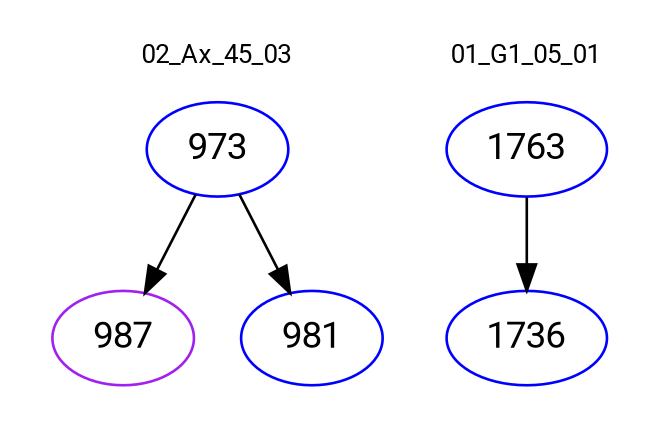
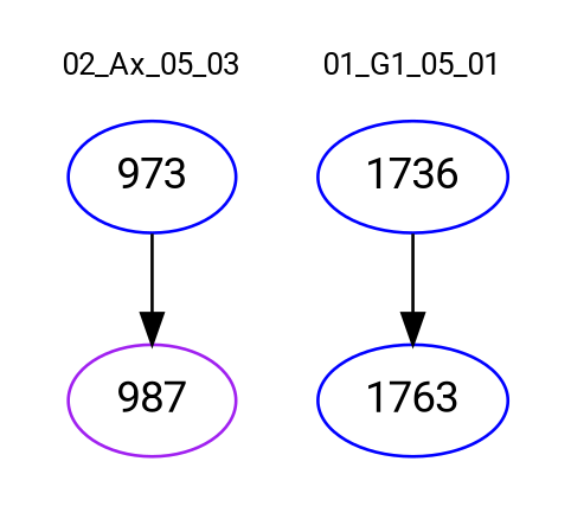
  digraph {
    fontname=Roboto
    node [color=blue fontname=Roboto]
    edge [color=black fontname=Roboto]
    n1 [label=973]
    n2 [color=purple label=987]
-   n3 [label=981]
    n4 [label=1736]
    n5 [label=1763]
    subgraph cluster_1 {
      color=white
      fontsize=10
-     label="02_Ax_45_03"
+     label="02_Ax_05_03"
      n1
      n2
-     n3
    }
    subgraph cluster_2 {
      color=white
      fontsize=10
      label="01_G1_05_01"
      n4
      n5
    }
    n1 -> n2
-   n1 -> n3
-   n5 -> n4
+   n4 -> n5
  }
